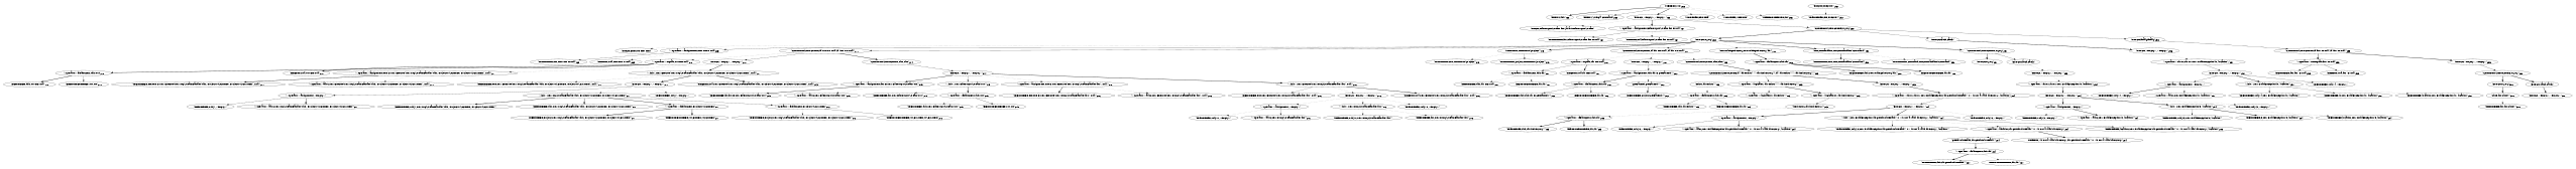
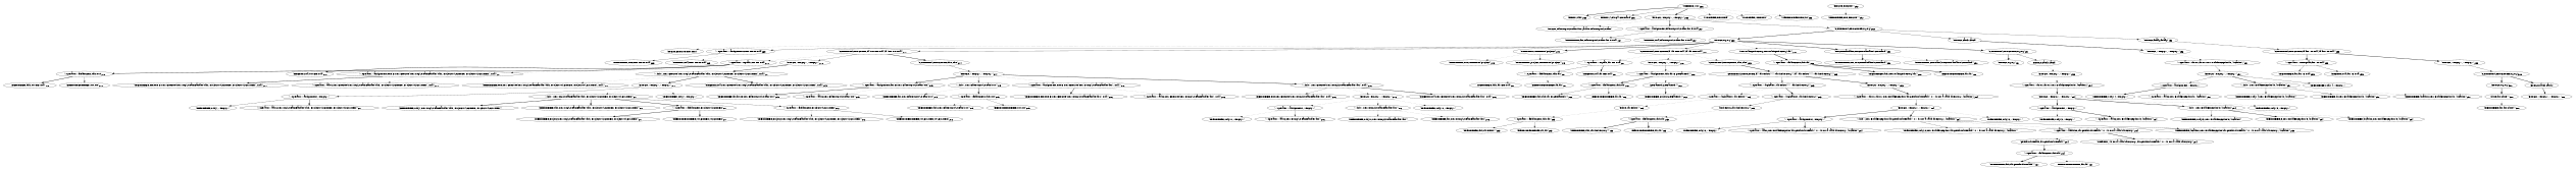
  digraph {
    edge [style=bold]
    n1 [label=<(METHOD,run)<SUB>266</SUB>>]
    n2 [label=<(PARAM,this)<SUB>266</SUB>>]
    n3 [label=<(PARAM,String[] command)<SUB>266</SUB>>]
    n4 [label=<(BLOCK,&lt;empty&gt;,&lt;empty&gt;)<SUB>266</SUB>>]
    n5 [label=<(MODIFIER,PRIVATE)>]
    n6 [label=<(MODIFIER,VIRTUAL)>]
    n7 [label=<(METHOD_RETURN,int)<SUB>266</SUB>>]
    n8 [label=<(LOCAL,FileOutputStream fos: java.io.FileOutputStream)>]
    n9 [label=<(&lt;operator&gt;.assignment,FileOutputStream fos = null)<SUB>267</SUB>>]
    n10 [label=<(CONTROL_STRUCTURE,try,try)<SUB>268</SUB>>]
    n11 [label=<(IDENTIFIER,fos,FileOutputStream fos = null)<SUB>167</SUB>>]
    n12 [label=<(LITERAL,null,FileOutputStream fos = null)<SUB>267</SUB>>]
    n13 [label=<(BLOCK,try,try)<SUB>268</SUB>>]
    n14 [label=<(BLOCK,catch,catch)>]
    n15 [label=<(BLOCK,finally,finally)<SUB>298</SUB>>]
    n16 [label=<(LOCAL,Execute exe: ANY)>]
    n17 [label=<(&lt;operator&gt;.assignment,ANY exe = null)<SUB>269</SUB>>]
    n18 [label=<(CONTROL_STRUCTURE,if (out == null),if (out == null))<SUB>270</SUB>>]
    n19 [label=<(setAntRun,setAntRun(project))<SUB>279</SUB>>]
    n20 [label=<(CONTROL_STRUCTURE,if (dir == null),if (dir == null))<SUB>281</SUB>>]
    n21 [label=<(setWorkingDirectory,setWorkingDirectory(dir))<SUB>288</SUB>>]
    n22 [label=<(setCommandline,setCommandline(command))<SUB>290</SUB>>]
    n23 [label=<(CONTROL_STRUCTURE,try,try)<SUB>291</SUB>>]
    n24 [label=<(BLOCK,&lt;empty&gt;,&lt;empty&gt;)<SUB>296</SUB>>]
    n25 [label=<(CONTROL_STRUCTURE,if (fos != null),if (fos != null))<SUB>299</SUB>>]
    n26 [label=<(IDENTIFIER,exe,ANY exe = null)<SUB>269</SUB>>]
    n27 [label=<(LITERAL,null,ANY exe = null)<SUB>269</SUB>>]
    n28 [label=<(&lt;operator&gt;.equals,out == null)<SUB>270</SUB>>]
    n29 [label=<(BLOCK,&lt;empty&gt;,&lt;empty&gt;)<SUB>270</SUB>>]
    n30 [label=<(CONTROL_STRUCTURE,else,else)<SUB>274</SUB>>]
    n31 [label=<(IDENTIFIER,exe,setAntRun(project))<SUB>279</SUB>>]
    n32 [label=<(IDENTIFIER,project,setAntRun(project))<SUB>279</SUB>>]
    n33 [label=<(&lt;operator&gt;.equals,dir == null)<SUB>281</SUB>>]
    n34 [label=<(BLOCK,&lt;empty&gt;,&lt;empty&gt;)<SUB>281</SUB>>]
    n35 [label=<(CONTROL_STRUCTURE,else,else)<SUB>283</SUB>>]
    n36 [label=<(&lt;operator&gt;.fieldAccess,this.dir)<SUB>288</SUB>>]
    n37 [label=<(IDENTIFIER,exe,setCommandline(command))<SUB>290</SUB>>]
    n38 [label=<(IDENTIFIER,command,setCommandline(command))<SUB>290</SUB>>]
    n39 [label=<(BLOCK,try,try)<SUB>291</SUB>>]
    n40 [label=<(BLOCK,catch,catch)>]
    n41 [label=<(&lt;operator&gt;.fieldAccess,this.out)<SUB>270</SUB>>]
    n42 [label=<(LITERAL,null,out == null)<SUB>270</SUB>>]
    n43 [label=<(&lt;operator&gt;.assignment,exe = new Execute(new LogStreamHandler(this, Project.MSG_INFO, Project.MSG_WARN), null))<SUB>271</SUB>>]
    n44 [label=<(&lt;init&gt;,new Execute(new LogStreamHandler(this, Project.MSG_INFO, Project.MSG_WARN), null))<SUB>271</SUB>>]
    n45 [label=<(BLOCK,&lt;empty&gt;,&lt;empty&gt;)<SUB>274</SUB>>]
    n46 [label=<(IDENTIFIER,this,out == null)<SUB>270</SUB>>]
    n47 [label=<(FIELD_IDENTIFIER,out,out)<SUB>270</SUB>>]
    n48 [label=<(IDENTIFIER,exe,exe = new Execute(new LogStreamHandler(this, Project.MSG_INFO, Project.MSG_WARN), null))<SUB>271</SUB>>]
    n49 [label=<(&lt;operator&gt;.alloc,new Execute(new LogStreamHandler(this, Project.MSG_INFO, Project.MSG_WARN), null))<SUB>271</SUB>>]
    n50 [label=<(IDENTIFIER,exe,new Execute(new LogStreamHandler(this, Project.MSG_INFO, Project.MSG_WARN), null))<SUB>271</SUB>>]
    n51 [label=<(BLOCK,&lt;empty&gt;,&lt;empty&gt;)<SUB>271</SUB>>]
    n52 [label=<(LITERAL,null,new Execute(new LogStreamHandler(this, Project.MSG_INFO, Project.MSG_WARN), null))<SUB>273</SUB>>]
    n53 [label=<(&lt;operator&gt;.assignment,&lt;empty&gt;)>]
    n54 [label=<(&lt;init&gt;,new LogStreamHandler(this, Project.MSG_INFO, Project.MSG_WARN))<SUB>271</SUB>>]
    n55 [label=<(IDENTIFIER,$obj7,&lt;empty&gt;)>]
    n56 [label=<(IDENTIFIER,$obj7,&lt;empty&gt;)>]
    n57 [label=<(&lt;operator&gt;.alloc,new LogStreamHandler(this, Project.MSG_INFO, Project.MSG_WARN))<SUB>271</SUB>>]
    n58 [label=<(IDENTIFIER,$obj7,new LogStreamHandler(this, Project.MSG_INFO, Project.MSG_WARN))>]
    n59 [label=<(IDENTIFIER,this,new LogStreamHandler(this, Project.MSG_INFO, Project.MSG_WARN))<SUB>271</SUB>>]
    n60 [label=<(&lt;operator&gt;.fieldAccess,Project.MSG_INFO)<SUB>271</SUB>>]
    n61 [label=<(&lt;operator&gt;.fieldAccess,Project.MSG_WARN)<SUB>272</SUB>>]
    n62 [label=<(IDENTIFIER,Project,new LogStreamHandler(this, Project.MSG_INFO, Project.MSG_WARN))<SUB>271</SUB>>]
    n63 [label=<(FIELD_IDENTIFIER,MSG_INFO,MSG_INFO)<SUB>271</SUB>>]
    n64 [label=<(IDENTIFIER,Project,new LogStreamHandler(this, Project.MSG_INFO, Project.MSG_WARN))<SUB>272</SUB>>]
    n65 [label=<(FIELD_IDENTIFIER,MSG_WARN,MSG_WARN)<SUB>272</SUB>>]
    n66 [label=<(&lt;operator&gt;.assignment,fos = new FileOutputStream(out))<SUB>275</SUB>>]
    n67 [label=<(&lt;init&gt;,new FileOutputStream(out))<SUB>275</SUB>>]
    n68 [label=<(&lt;operator&gt;.assignment,exe = new Execute(new PumpStreamHandler(fos), null))<SUB>276</SUB>>]
    n69 [label=<(&lt;init&gt;,new Execute(new PumpStreamHandler(fos), null))<SUB>276</SUB>>]
    n70 [label=<(IDENTIFIER,fos,fos = new FileOutputStream(out))<SUB>275</SUB>>]
    n71 [label=<(&lt;operator&gt;.alloc,new FileOutputStream(out))<SUB>275</SUB>>]
    n72 [label=<(IDENTIFIER,fos,new FileOutputStream(out))<SUB>275</SUB>>]
    n73 [label=<(&lt;operator&gt;.fieldAccess,this.out)<SUB>275</SUB>>]
    n74 [label=<(IDENTIFIER,exe,exe = new Execute(new PumpStreamHandler(fos), null))<SUB>276</SUB>>]
    n75 [label=<(&lt;operator&gt;.alloc,new Execute(new PumpStreamHandler(fos), null))<SUB>276</SUB>>]
    n76 [label=<(IDENTIFIER,exe,new Execute(new PumpStreamHandler(fos), null))<SUB>276</SUB>>]
    n77 [label=<(BLOCK,&lt;empty&gt;,&lt;empty&gt;)<SUB>276</SUB>>]
    n78 [label=<(LITERAL,null,new Execute(new PumpStreamHandler(fos), null))<SUB>276</SUB>>]
    n79 [label=<(IDENTIFIER,this,new FileOutputStream(out))<SUB>275</SUB>>]
    n80 [label=<(FIELD_IDENTIFIER,out,out)<SUB>275</SUB>>]
    n81 [label=<(&lt;operator&gt;.assignment,&lt;empty&gt;)>]
    n82 [label=<(&lt;init&gt;,new PumpStreamHandler(fos))<SUB>276</SUB>>]
    n83 [label=<(IDENTIFIER,$obj10,&lt;empty&gt;)>]
    n84 [label=<(IDENTIFIER,$obj10,&lt;empty&gt;)>]
    n85 [label=<(&lt;operator&gt;.alloc,new PumpStreamHandler(fos))<SUB>276</SUB>>]
    n86 [label=<(IDENTIFIER,$obj10,new PumpStreamHandler(fos))>]
    n87 [label=<(IDENTIFIER,fos,new PumpStreamHandler(fos))<SUB>276</SUB>>]
    n88 [label=<(&lt;operator&gt;.fieldAccess,this.dir)<SUB>281</SUB>>]
    n89 [label=<(LITERAL,null,dir == null)<SUB>281</SUB>>]
    n90 [label=<(&lt;operator&gt;.assignment,this.dir = getBaseDir())<SUB>282</SUB>>]
    n91 [label=<(CONTROL_STRUCTURE,if (!dir.exists() || !dir.isDirectory()),if (!dir.exists() || !dir.isDirectory()))<SUB>283</SUB>>]
    n92 [label=<(IDENTIFIER,this,dir == null)<SUB>281</SUB>>]
    n93 [label=<(FIELD_IDENTIFIER,dir,dir)<SUB>281</SUB>>]
    n94 [label=<(&lt;operator&gt;.fieldAccess,this.dir)<SUB>282</SUB>>]
    n95 [label=<(getBaseDir,getBaseDir())<SUB>282</SUB>>]
    n96 [label=<(IDENTIFIER,this,this.dir = getBaseDir())<SUB>282</SUB>>]
    n97 [label=<(FIELD_IDENTIFIER,dir,dir)<SUB>282</SUB>>]
    n98 [label=<(IDENTIFIER,project,getBaseDir())<SUB>282</SUB>>]
    n99 [label=<(&lt;operator&gt;.logicalOr,!dir.exists() || !dir.isDirectory())<SUB>283</SUB>>]
    n100 [label=<(BLOCK,&lt;empty&gt;,&lt;empty&gt;)<SUB>283</SUB>>]
    n101 [label=<(&lt;operator&gt;.logicalNot,!dir.exists())<SUB>283</SUB>>]
    n102 [label=<(&lt;operator&gt;.logicalNot,!dir.isDirectory())<SUB>283</SUB>>]
    n103 [label=<(&lt;operator&gt;.throw,throw new BuildException(dir.getAbsolutePath() + &quot; is not a valid directory&quot;, location);)<SUB>284</SUB>>]
    n104 [label=<(exists,dir.exists())<SUB>283</SUB>>]
    n105 [label=<(isDirectory,dir.isDirectory())<SUB>283</SUB>>]
    n106 [label=<(&lt;operator&gt;.fieldAccess,this.dir)<SUB>283</SUB>>]
    n107 [label=<(IDENTIFIER,this,dir.exists())<SUB>283</SUB>>]
    n108 [label=<(FIELD_IDENTIFIER,dir,dir)<SUB>283</SUB>>]
    n109 [label=<(&lt;operator&gt;.fieldAccess,this.dir)<SUB>283</SUB>>]
    n110 [label=<(IDENTIFIER,this,dir.isDirectory())<SUB>283</SUB>>]
    n111 [label=<(FIELD_IDENTIFIER,dir,dir)<SUB>283</SUB>>]
    n112 [label=<(BLOCK,&lt;empty&gt;,&lt;empty&gt;)<SUB>284</SUB>>]
    n113 [label=<(&lt;operator&gt;.assignment,&lt;empty&gt;)>]
    n114 [label=<(&lt;init&gt;,new BuildException(dir.getAbsolutePath() + &quot; is not a valid directory&quot;, location))<SUB>284</SUB>>]
    n115 [label=<(IDENTIFIER,$obj12,&lt;empty&gt;)>]
    n116 [label=<(IDENTIFIER,$obj12,&lt;empty&gt;)>]
    n117 [label=<(&lt;operator&gt;.alloc,new BuildException(dir.getAbsolutePath() + &quot; is not a valid directory&quot;, location))<SUB>284</SUB>>]
    n118 [label=<(IDENTIFIER,$obj12,new BuildException(dir.getAbsolutePath() + &quot; is not a valid directory&quot;, location))>]
    n119 [label=<(&lt;operator&gt;.addition,dir.getAbsolutePath() + &quot; is not a valid directory&quot;)<SUB>284</SUB>>]
    n120 [label=<(IDENTIFIER,location,new BuildException(dir.getAbsolutePath() + &quot; is not a valid directory&quot;, location))<SUB>285</SUB>>]
    n121 [label=<(getAbsolutePath,dir.getAbsolutePath())<SUB>284</SUB>>]
    n122 [label=<(LITERAL,&quot; is not a valid directory&quot;,dir.getAbsolutePath() + &quot; is not a valid directory&quot;)<SUB>284</SUB>>]
    n123 [label=<(&lt;operator&gt;.fieldAccess,this.dir)<SUB>284</SUB>>]
    n124 [label=<(IDENTIFIER,this,dir.getAbsolutePath())<SUB>284</SUB>>]
    n125 [label=<(FIELD_IDENTIFIER,dir,dir)<SUB>284</SUB>>]
    n126 [label=<(IDENTIFIER,this,setWorkingDirectory(dir))<SUB>288</SUB>>]
    n127 [label=<(FIELD_IDENTIFIER,dir,dir)<SUB>288</SUB>>]
    n128 [label=<(BLOCK,&lt;empty&gt;,&lt;empty&gt;)<SUB>293</SUB>>]
    n129 [label=<(execute,execute())<SUB>292</SUB>>]
    n130 [label=<(IDENTIFIER,exe,execute())<SUB>292</SUB>>]
    n131 [label=<(&lt;operator&gt;.throw,throw new BuildException(e, location);)<SUB>294</SUB>>]
    n132 [label=<(BLOCK,&lt;empty&gt;,&lt;empty&gt;)<SUB>294</SUB>>]
    n133 [label=<(&lt;operator&gt;.assignment,&lt;empty&gt;)>]
    n134 [label=<(&lt;init&gt;,new BuildException(e, location))<SUB>294</SUB>>]
    n135 [label=<(IDENTIFIER,$obj13,&lt;empty&gt;)>]
    n136 [label=<(IDENTIFIER,$obj13,&lt;empty&gt;)>]
    n137 [label=<(&lt;operator&gt;.alloc,new BuildException(e, location))<SUB>294</SUB>>]
    n138 [label=<(IDENTIFIER,$obj13,new BuildException(e, location))>]
    n139 [label=<(IDENTIFIER,e,new BuildException(e, location))<SUB>294</SUB>>]
    n140 [label=<(IDENTIFIER,location,new BuildException(e, location))<SUB>294</SUB>>]
    n141 [label=<(&lt;operator&gt;.throw,throw new BuildException(io, location);)<SUB>297</SUB>>]
    n142 [label=<(BLOCK,&lt;empty&gt;,&lt;empty&gt;)<SUB>297</SUB>>]
    n143 [label=<(&lt;operator&gt;.assignment,&lt;empty&gt;)>]
    n144 [label=<(&lt;init&gt;,new BuildException(io, location))<SUB>297</SUB>>]
    n145 [label=<(IDENTIFIER,$obj14,&lt;empty&gt;)>]
    n146 [label=<(IDENTIFIER,$obj14,&lt;empty&gt;)>]
    n147 [label=<(&lt;operator&gt;.alloc,new BuildException(io, location))<SUB>297</SUB>>]
    n148 [label=<(IDENTIFIER,$obj14,new BuildException(io, location))>]
    n149 [label=<(IDENTIFIER,io,new BuildException(io, location))<SUB>297</SUB>>]
    n150 [label=<(IDENTIFIER,location,new BuildException(io, location))<SUB>297</SUB>>]
    n151 [label=<(&lt;operator&gt;.notEquals,fos != null)<SUB>299</SUB>>]
    n152 [label=<(BLOCK,&lt;empty&gt;,&lt;empty&gt;)<SUB>299</SUB>>]
    n153 [label=<(IDENTIFIER,fos,fos != null)<SUB>299</SUB>>]
    n154 [label=<(LITERAL,null,fos != null)<SUB>299</SUB>>]
    n155 [label=<(CONTROL_STRUCTURE,try,try)<SUB>300</SUB>>]
    n156 [label=<(BLOCK,try,try)<SUB>300</SUB>>]
    n157 [label=<(BLOCK,catch,catch)>]
    n158 [label=<(close,fos.close())<SUB>300</SUB>>]
    n159 [label=<(BLOCK,&lt;empty&gt;,&lt;empty&gt;)<SUB>300</SUB>>]
    n160 [label=<(IDENTIFIER,fos,fos.close())<SUB>300</SUB>>]
    n1 -> n2
    n1 -> n3 [style=solid]
    n1 -> n4
    n1 -> n5 [style=dotted]
    n1 -> n6 [style=dotted]
    n1 -> n7 [style=dotted]
    n4 -> n8 [style=dotted]
    n4 -> n9
    n4 -> n10 [style=solid]
    n9 -> n11 [style=solid]
    n9 -> n12 [style=dotted]
    n10 -> n13
    n10 -> n14 [style=solid]
    n10 -> n15 [style=solid]
    n13 -> n16 [style=dotted]
    n13 -> n17 [style=solid]
    n13 -> n18 [style=solid]
    n13 -> n19
    n13 -> n20 [style=solid]
    n13 -> n21 [style=dotted]
    n13 -> n22
    n13 -> n23
    n14 -> n24
    n15 -> n25 [style=solid]
    n17 -> n26 [style=solid]
    n17 -> n27 [style=dotted]
    n18 -> n28 [style=dotted]
    n18 -> n29 [style=solid]
    n18 -> n30
    n19 -> n31 [style=dotted]
    n19 -> n32 [style=solid]
    n20 -> n33 [style=dotted]
    n20 -> n34 [style=dotted]
    n20 -> n35 [style=dotted]
    n21 -> n36
    n22 -> n37
    n22 -> n38 [style=dotted]
    n23 -> n39
    n23 -> n40 [style=solid]
    n24 -> n141 [style=dotted]
    n25 -> n151
    n25 -> n152
    n28 -> n41
    n28 -> n42
    n29 -> n43 [style=dotted]
    n29 -> n44
    n30 -> n45 [style=solid]
    n33 -> n88 [style=solid]
    n33 -> n89
    n34 -> n90 [style=solid]
    n35 -> n91
    n36 -> n126
    n36 -> n127
    n40 -> n128 [style=dotted]
    n41 -> n46
    n41 -> n47 [style=solid]
    n43 -> n48
    n43 -> n49 [style=dotted]
    n44 -> n50 [style=dotted]
    n44 -> n51
    n44 -> n52
    n45 -> n66
    n45 -> n67 [style=solid]
    n45 -> n68 [style=dotted]
    n45 -> n69
    n51 -> n53 [style=solid]
    n51 -> n54 [style=dotted]
    n51 -> n55 [style=dotted]
    n53 -> n56 [style=solid]
    n53 -> n57
    n54 -> n58
    n54 -> n59
    n54 -> n60
    n54 -> n61 [style=solid]
    n60 -> n62
    n60 -> n63
    n61 -> n64 [style=dotted]
    n61 -> n65 [style=solid]
    n66 -> n70
    n66 -> n71 [style=dotted]
    n67 -> n72 [style=dotted]
    n67 -> n73
    n68 -> n74
    n68 -> n75 [style=dotted]
    n69 -> n76 [style=solid]
    n69 -> n77 [style=dotted]
    n69 -> n78
    n73 -> n79 [style=dotted]
    n73 -> n80 [style=solid]
    n77 -> n81 [style=dotted]
    n77 -> n82 [style=dotted]
    n77 -> n83 [style=dotted]
    n81 -> n84 [style=dotted]
    n81 -> n85 [style=solid]
    n82 -> n86 [style=dotted]
    n82 -> n87 [style=dotted]
    n88 -> n92 [style=dotted]
    n88 -> n93 [style=dotted]
    n90 -> n94
    n90 -> n95 [style=dotted]
    n91 -> n99 [style=solid]
    n91 -> n100
    n94 -> n96 [style=solid]
    n94 -> n97 [style=solid]
    n95 -> n98
    n99 -> n101 [style=dotted]
    n99 -> n102
    n100 -> n103
-   n104 -> n101 [style=dotted]
+   n101 -> n104 [style=dotted]
    n102 -> n105 [style=solid]
    n103 -> n112 [style=solid]
    n104 -> n106 [style=dotted]
    n105 -> n109 [style=dotted]
    n106 -> n107 [style=solid]
    n106 -> n108 [style=solid]
    n109 -> n110
    n109 -> n111
    n112 -> n113
    n112 -> n114
    n112 -> n115 [style=dotted]
    n113 -> n116 [style=solid]
    n113 -> n117
    n114 -> n118 [style=solid]
    n114 -> n119 [style=dotted]
    n114 -> n120 [style=solid]
    n119 -> n121 [style=dotted]
    n119 -> n122
    n121 -> n123
    n123 -> n124
    n123 -> n125 [style=dotted]
    n128 -> n131 [style=dotted]
    n129 -> n130 [style=dotted]
    n131 -> n132
    n132 -> n133
    n132 -> n134
    n132 -> n135 [style=dotted]
    n133 -> n136 [style=dotted]
    n133 -> n137
    n134 -> n138 [style=solid]
    n134 -> n139
    n134 -> n140 [style=dotted]
    n141 -> n142 [style=solid]
    n142 -> n143 [style=solid]
    n142 -> n144
    n142 -> n145 [style=solid]
    n143 -> n146
    n143 -> n147 [style=dotted]
    n144 -> n148 [style=solid]
    n144 -> n149 [style=solid]
    n144 -> n150 [style=dotted]
    n151 -> n153 [style=solid]
    n151 -> n154 [style=solid]
    n152 -> n155 [style=solid]
    n155 -> n156
    n155 -> n157
    n156 -> n158
    n157 -> n159
    n158 -> n160 [style=dotted]
  }
